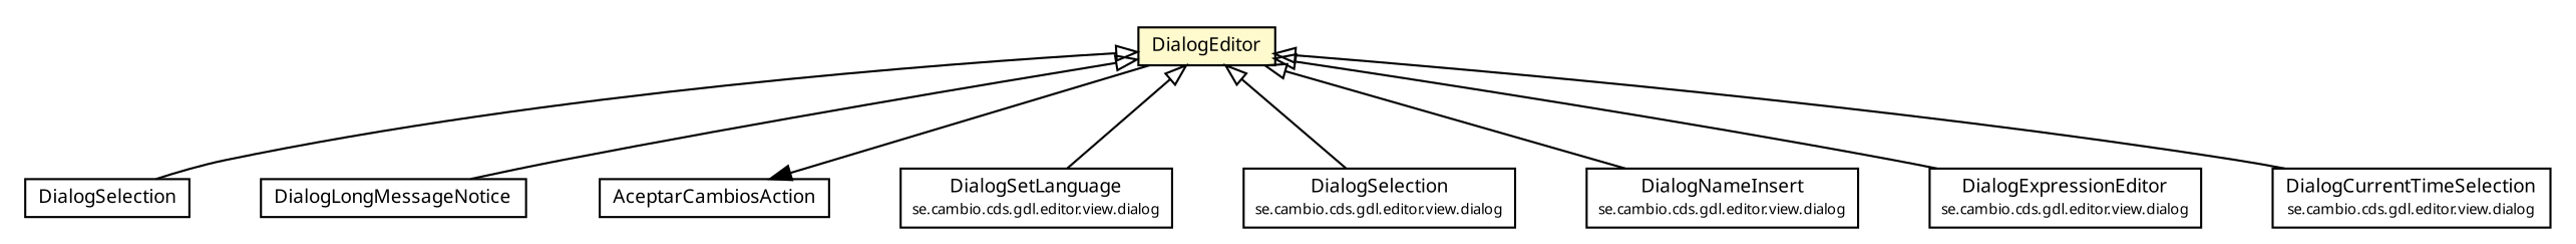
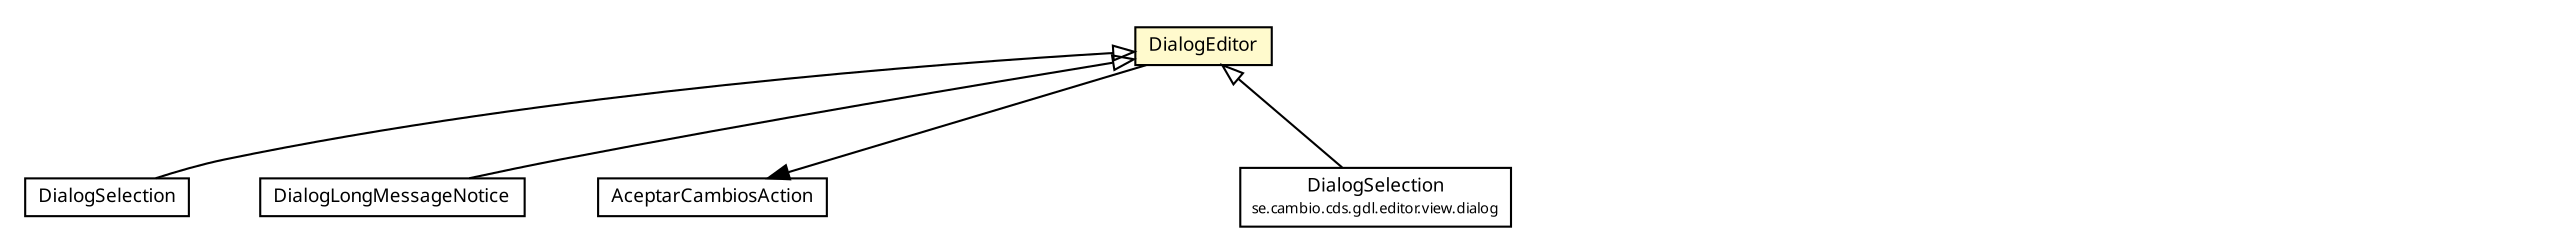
  digraph {
    nodesep=0.25
    ranksep=0.5
    node [fontcolor=black fontname="Trebuchet MS" fontsize=9.0 shape=plaintext]
    edge [arrowtail=empty dir=back fontname="Trebuchet MS" fontsize=10 headport=p labelfontname="Trebuchet MS" labelfontsize=10 tailport=p]
    n1 [label=<<table title="se.cambio.cds.openehr.view.dialogs.DialogSelection" border="0" cellborder="1" cellspacing="0" cellpadding="2" port="p" href="./DialogSelection.html"> 		<tr><td><table border="0" cellspacing="0" cellpadding="1"> <tr><td align="center" balign="center"><font face="Trebuchet MS"> DialogSelection </font></td></tr> 		</table></td></tr> 		</table>>]
    n2 [label=<<table title="se.cambio.cds.openehr.view.dialogs.DialogLongMessageNotice" border="0" cellborder="1" cellspacing="0" cellpadding="2" port="p" href="./DialogLongMessageNotice.html"> 		<tr><td><table border="0" cellspacing="0" cellpadding="1"> <tr><td align="center" balign="center"><font face="Trebuchet MS"> DialogLongMessageNotice </font></td></tr> 		</table></td></tr> 		</table>>]
    n3 [label=<<table title="se.cambio.cds.openehr.view.dialogs.DialogEditor" border="0" cellborder="1" cellspacing="0" cellpadding="2" port="p" bgcolor="lemonChiffon" href="./DialogEditor.html"> 		<tr><td><table border="0" cellspacing="0" cellpadding="1"> <tr><td align="center" balign="center"><font face="Trebuchet MS"> DialogEditor </font></td></tr> 		</table></td></tr> 		</table>>]
    n4 [label=<<table title="se.cambio.cds.openehr.view.dialogs.DialogEditor.AceptarCambiosAction" border="0" cellborder="1" cellspacing="0" cellpadding="2" port="p" href="./DialogEditor.AceptarCambiosAction.html"> 		<tr><td><table border="0" cellspacing="0" cellpadding="1"> <tr><td align="center" balign="center"><font face="Trebuchet MS"> AceptarCambiosAction </font></td></tr> 		</table></td></tr> 		</table>>]
-   n5 [label=<<table title="se.cambio.cds.gdl.editor.view.dialog.DialogSetLanguage" border="0" cellborder="1" cellspacing="0" cellpadding="2" port="p" href="../../../gdl/editor/view/dialog/DialogSetLanguage.html"> 		<tr><td><table border="0" cellspacing="0" cellpadding="1"> <tr><td align="center" balign="center"><font face="Trebuchet MS"> DialogSetLanguage </font></td></tr> <tr><td align="center" balign="center"><font face="Trebuchet MS" point-size="7.0"> se.cambio.cds.gdl.editor.view.dialog </font></td></tr> 		</table></td></tr> 		</table>>]
    n6 [label=<<table title="se.cambio.cds.gdl.editor.view.dialog.DialogSelection" border="0" cellborder="1" cellspacing="0" cellpadding="2" port="p" href="../../../gdl/editor/view/dialog/DialogSelection.html"> 		<tr><td><table border="0" cellspacing="0" cellpadding="1"> <tr><td align="center" balign="center"><font face="Trebuchet MS"> DialogSelection </font></td></tr> <tr><td align="center" balign="center"><font face="Trebuchet MS" point-size="7.0"> se.cambio.cds.gdl.editor.view.dialog </font></td></tr> 		</table></td></tr> 		</table>>]
-   n7 [label=<<table title="se.cambio.cds.gdl.editor.view.dialog.DialogNameInsert" border="0" cellborder="1" cellspacing="0" cellpadding="2" port="p" href="../../../gdl/editor/view/dialog/DialogNameInsert.html"> 		<tr><td><table border="0" cellspacing="0" cellpadding="1"> <tr><td align="center" balign="center"><font face="Trebuchet MS"> DialogNameInsert </font></td></tr> <tr><td align="center" balign="center"><font face="Trebuchet MS" point-size="7.0"> se.cambio.cds.gdl.editor.view.dialog </font></td></tr> 		</table></td></tr> 		</table>>]
-   n8 [label=<<table title="se.cambio.cds.gdl.editor.view.dialog.DialogExpressionEditor" border="0" cellborder="1" cellspacing="0" cellpadding="2" port="p" href="../../../gdl/editor/view/dialog/DialogExpressionEditor.html"> 		<tr><td><table border="0" cellspacing="0" cellpadding="1"> <tr><td align="center" balign="center"><font face="Trebuchet MS"> DialogExpressionEditor </font></td></tr> <tr><td align="center" balign="center"><font face="Trebuchet MS" point-size="7.0"> se.cambio.cds.gdl.editor.view.dialog </font></td></tr> 		</table></td></tr> 		</table>>]
-   n9 [label=<<table title="se.cambio.cds.gdl.editor.view.dialog.DialogCurrentTimeSelection" border="0" cellborder="1" cellspacing="0" cellpadding="2" port="p" href="../../../gdl/editor/view/dialog/DialogCurrentTimeSelection.html"> 		<tr><td><table border="0" cellspacing="0" cellpadding="1"> <tr><td align="center" balign="center"><font face="Trebuchet MS"> DialogCurrentTimeSelection </font></td></tr> <tr><td align="center" balign="center"><font face="Trebuchet MS" point-size="7.0"> se.cambio.cds.gdl.editor.view.dialog </font></td></tr> 		</table></td></tr> 		</table>>]
    n3 -> n1
    n3 -> n2
    n3 -> n4 [arrowhead=normal color=black fontcolor=black fontsize=10.0 arrowtail="" dir=""]
-   n3 -> n5
    n3 -> n6
-   n3 -> n7
-   n3 -> n8
-   n3 -> n9
  }
